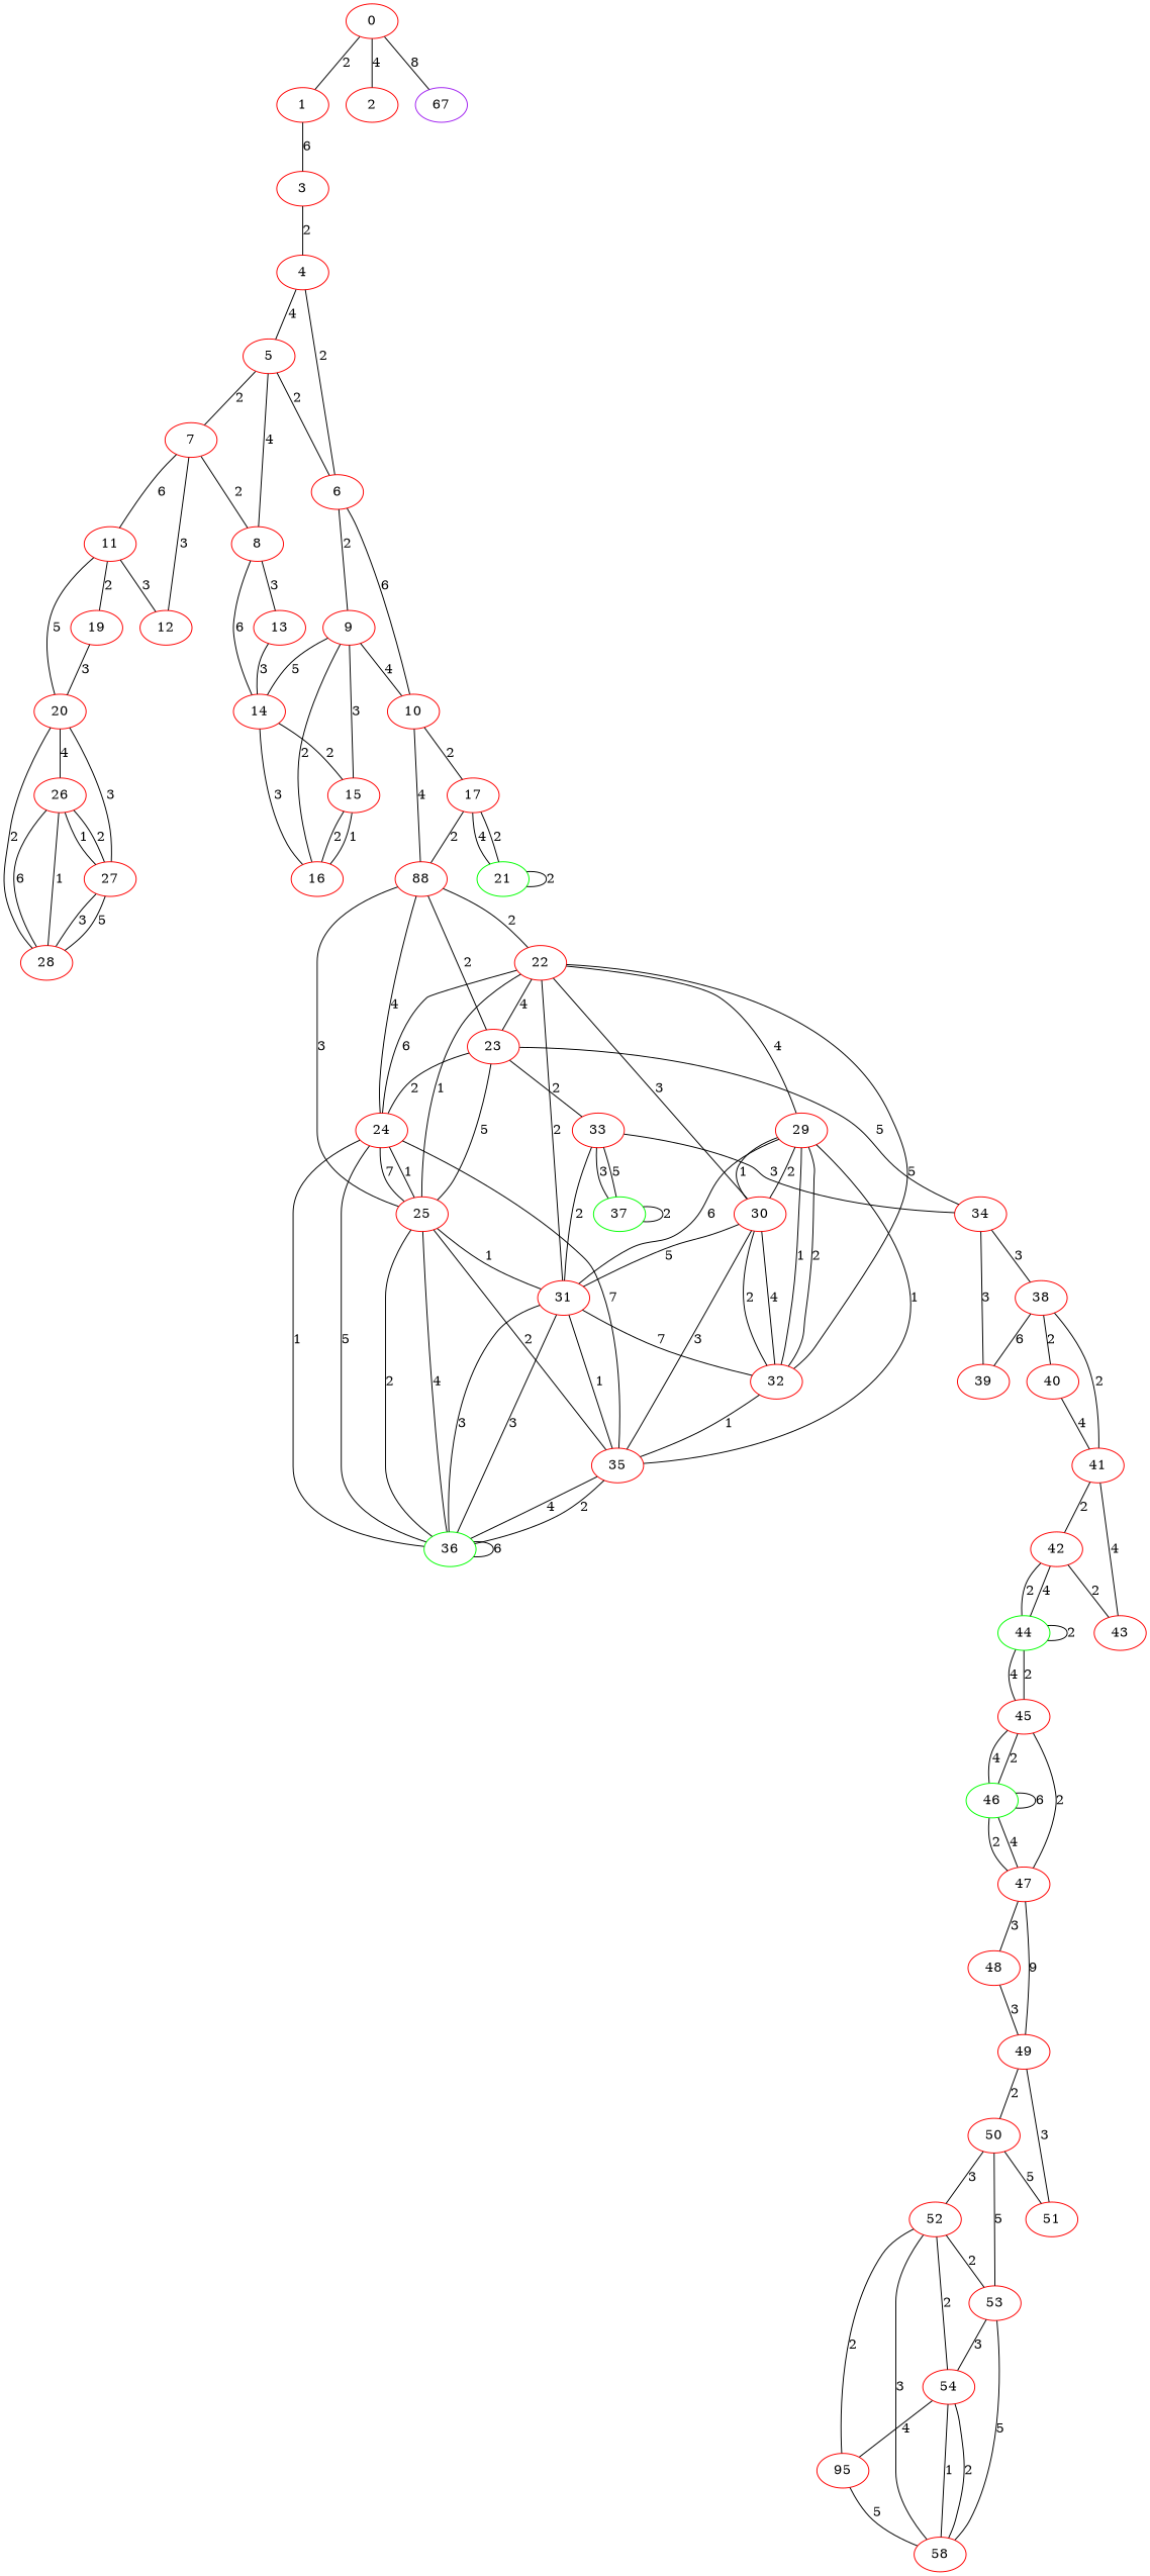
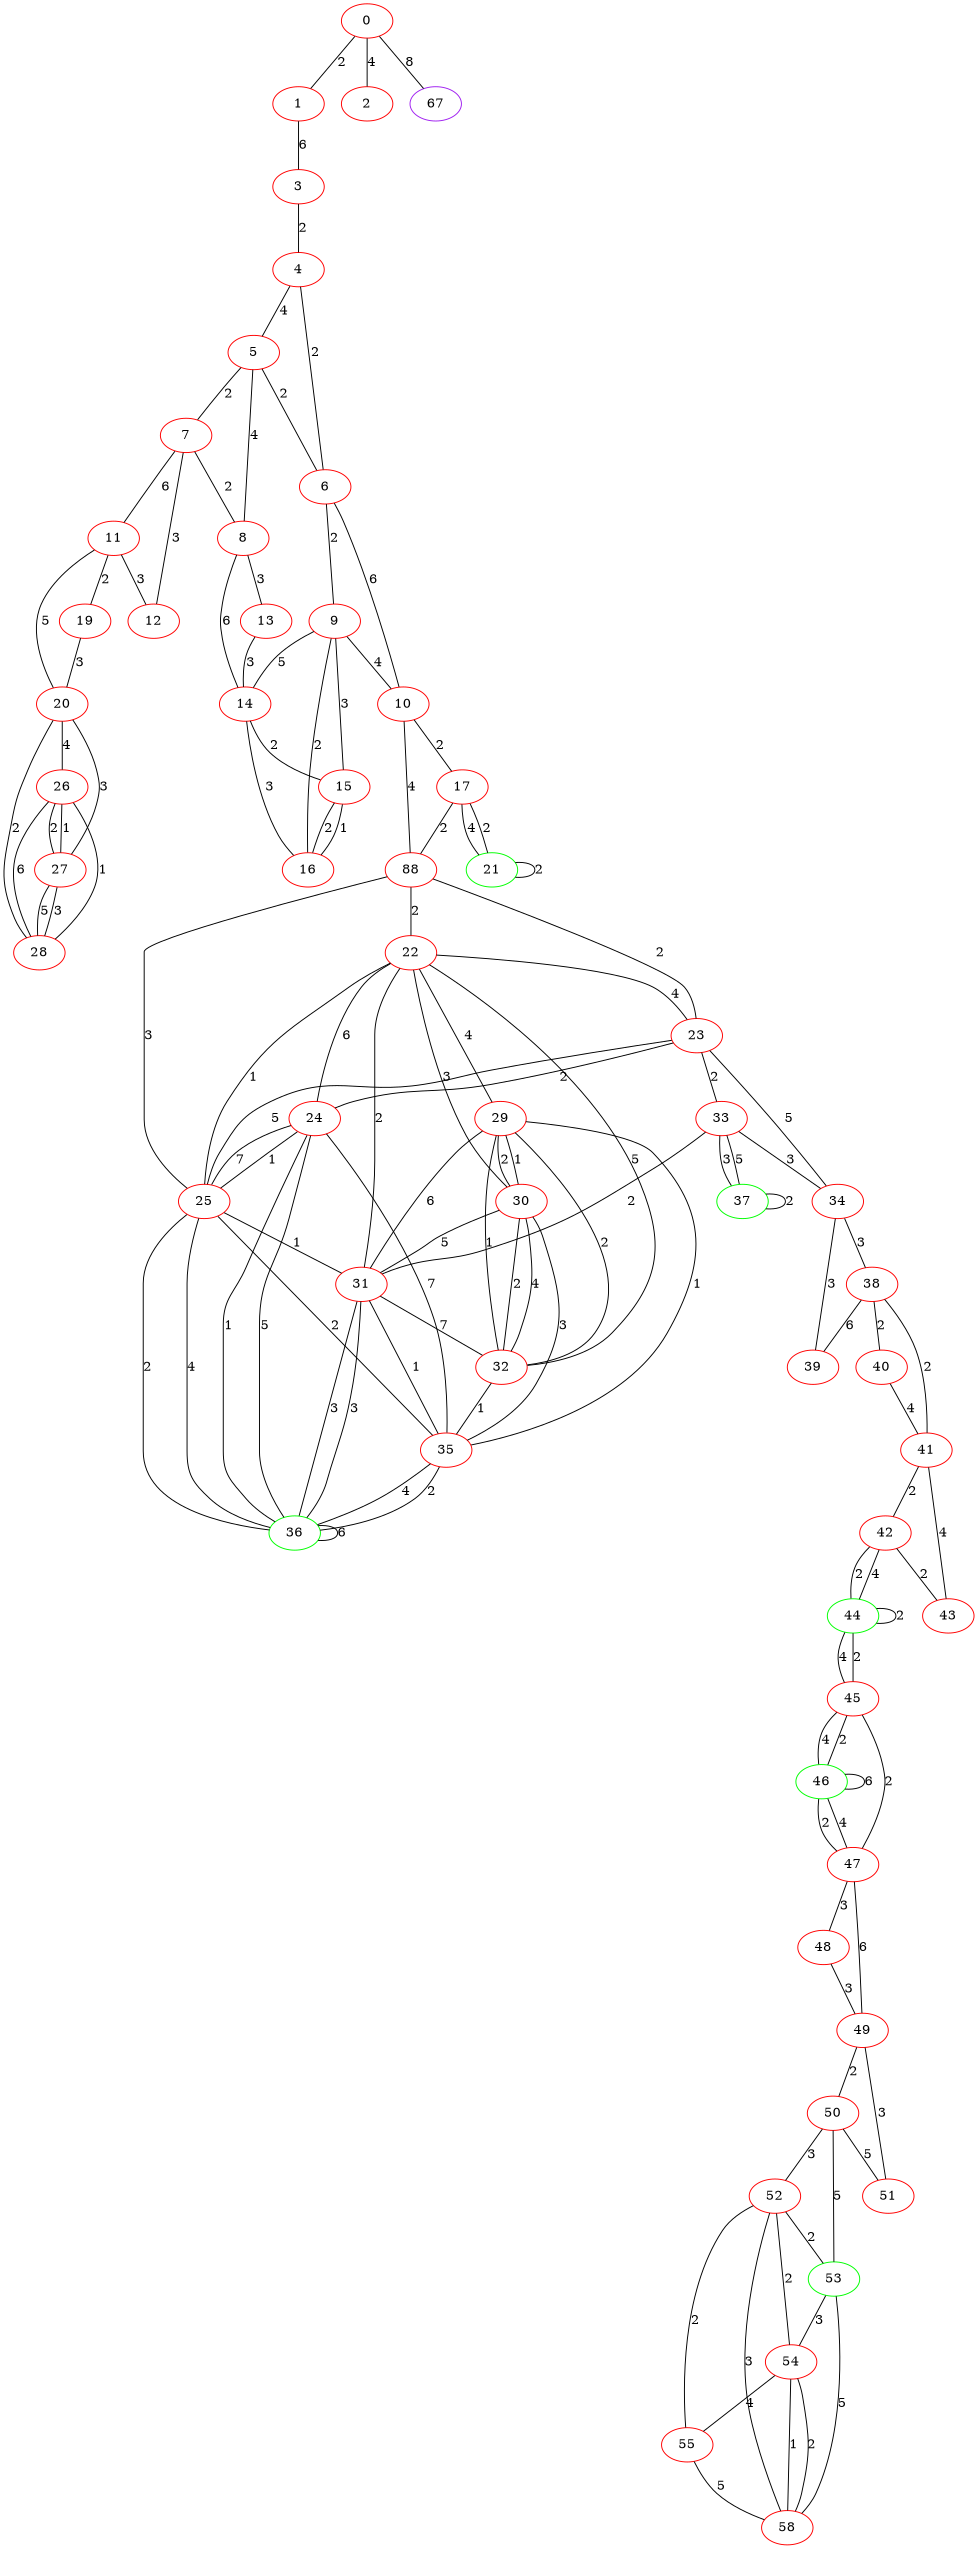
  graph {
    node [color=red weight=1]
    0
    1
    2
    n4 [color=purple label=67 weight=4]
    3
    4
    5
    6
    7
    8
    9
    10
    11
    12
    13
    14
    15
    16
    17
    n20 [label=88]
    19
    20
    21 [color=green weight=2]
    22
    23
    24
    25
    26
    27
    28
    29
    30
    31
    32
    33
    34
    35
    36 [color=green weight=2]
    37 [color=green weight=2]
    38
    39
    40
    41
    42
    43
    44 [color=green weight=2]
    45
    46 [color=green weight=2]
    47
    48
    49
    50
    51
    52
-   53
+   53 [color=green]
    54
-   55 [label=95]
+   55
    n58 [label=58]
    0 -- 1 [label=2]
    0 -- 2 [label=4]
    0 -- n4 [label=8]
    1 -- 3 [label=6]
    3 -- 4 [label=2]
    4 -- 5 [label=4]
    4 -- 6 [label=2]
    5 -- 6 [label=2]
    5 -- 7 [label=2]
    5 -- 8 [label=4]
    6 -- 9 [label=2]
    6 -- 10 [label=6]
    7 -- 8 [label=2]
    7 -- 11 [label=6]
    7 -- 12 [label=3]
    8 -- 13 [label=3]
    8 -- 14 [label=6]
    9 -- 10 [label=4]
    9 -- 14 [label=5]
    9 -- 15 [label=3]
    9 -- 16 [label=2]
    10 -- 17 [label=2]
    10 -- n20 [label=4]
    11 -- 12 [label=3]
    11 -- 19 [label=2]
    11 -- 20 [label=5]
    13 -- 14 [label=3]
    14 -- 15 [label=2]
    14 -- 16 [label=3]
    15 -- 16 [label=2]
    15 -- 16 [label=1]
    17 -- n20 [label=2]
    17 -- 21 [label=2]
    17 -- 21 [label=4]
    n20 -- 22 [label=2]
    n20 -- 23 [label=2]
-   n20 -- 24 [label=4]
    n20 -- 25 [label=3]
    19 -- 20 [label=3]
    20 -- 26 [label=4]
    20 -- 27 [label=3]
    20 -- 28 [label=2]
    21 -- 21 [label=2]
    22 -- 23 [label=4]
    22 -- 24 [label=6]
    22 -- 25 [label=1]
    22 -- 29 [label=4]
    22 -- 30 [label=3]
    22 -- 31 [label=2]
    22 -- 32 [label=5]
    23 -- 24 [label=2]
    23 -- 25 [label=5]
    23 -- 33 [label=2]
    23 -- 34 [label=5]
    24 -- 25 [label=1]
    24 -- 25 [label=7]
    24 -- 35 [label=7]
    24 -- 36 [label=1]
    24 -- 36 [label=5]
    25 -- 31 [label=1]
    25 -- 35 [label=2]
    25 -- 36 [label=2]
    25 -- 36 [label=4]
    26 -- 27 [label=1]
    26 -- 27 [label=2]
    26 -- 28 [label=6]
    26 -- 28 [label=1]
    27 -- 28 [label=5]
    27 -- 28 [label=3]
    29 -- 30 [label=1]
    29 -- 30 [label=2]
    29 -- 31 [label=6]
    29 -- 32 [label=1]
    29 -- 32 [label=2]
    29 -- 35 [label=1]
    30 -- 31 [label=5]
    30 -- 32 [label=2]
    30 -- 32 [label=4]
    30 -- 35 [label=3]
    31 -- 32 [label=7]
    31 -- 35 [label=1]
    31 -- 36 [label=3]
    31 -- 36 [label=3]
    32 -- 35 [label=1]
    33 -- 31 [label=2]
    33 -- 34 [label=3]
    33 -- 37 [label=3]
    33 -- 37 [label=5]
    34 -- 38 [label=3]
    34 -- 39 [label=3]
    35 -- 36 [label=4]
    35 -- 36 [label=2]
    36 -- 36 [label=6]
    37 -- 37 [label=2]
    38 -- 39 [label=6]
    38 -- 40 [label=2]
    38 -- 41 [label=2]
    40 -- 41 [label=4]
    41 -- 42 [label=2]
    41 -- 43 [label=4]
    42 -- 43 [label=2]
    42 -- 44 [label=2]
    42 -- 44 [label=4]
    44 -- 44 [label=2]
    44 -- 45 [label=4]
    44 -- 45 [label=2]
    45 -- 46 [label=2]
    45 -- 46 [label=4]
    45 -- 47 [label=2]
    46 -- 46 [label=6]
    46 -- 47 [label=4]
    46 -- 47 [label=2]
    47 -- 48 [label=3]
-   47 -- 49 [label=9]
+   47 -- 49 [label=6]
    48 -- 49 [label=3]
    49 -- 50 [label=2]
    49 -- 51 [label=3]
    50 -- 51 [label=5]
    50 -- 52 [label=3]
    50 -- 53 [label=5]
    52 -- 53 [label=2]
    52 -- 54 [label=2]
    52 -- 55 [label=2]
    52 -- n58 [label=3]
    53 -- 54 [label=3]
    53 -- n58 [label=5]
    54 -- 55 [label=4]
    54 -- n58 [label=1]
    54 -- n58 [label=2]
    55 -- n58 [label=5]
  }
